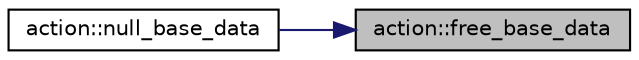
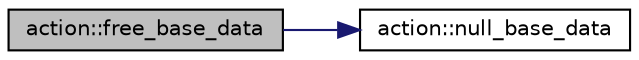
  digraph {
    rankdir=LR
    node [color=black fontname=Helvetica fontsize=10 shape=record style=filled]
    n1 [fillcolor=grey75 fontcolor=black height=0.2 label="action::free_base_data" width=0.4]
    n2 [fillcolor=white height=0.2 label="action::null_base_data" width=0.4]
-   n2 -> n1 [color=midnightblue fontname=Helvetica fontsize=10 labelfontname=Helvetica labelfontsize=10 style=solid]
+   n1 -> n2 [color=midnightblue fontname=Helvetica fontsize=10 labelfontname=Helvetica labelfontsize=10 style=solid]
  }
